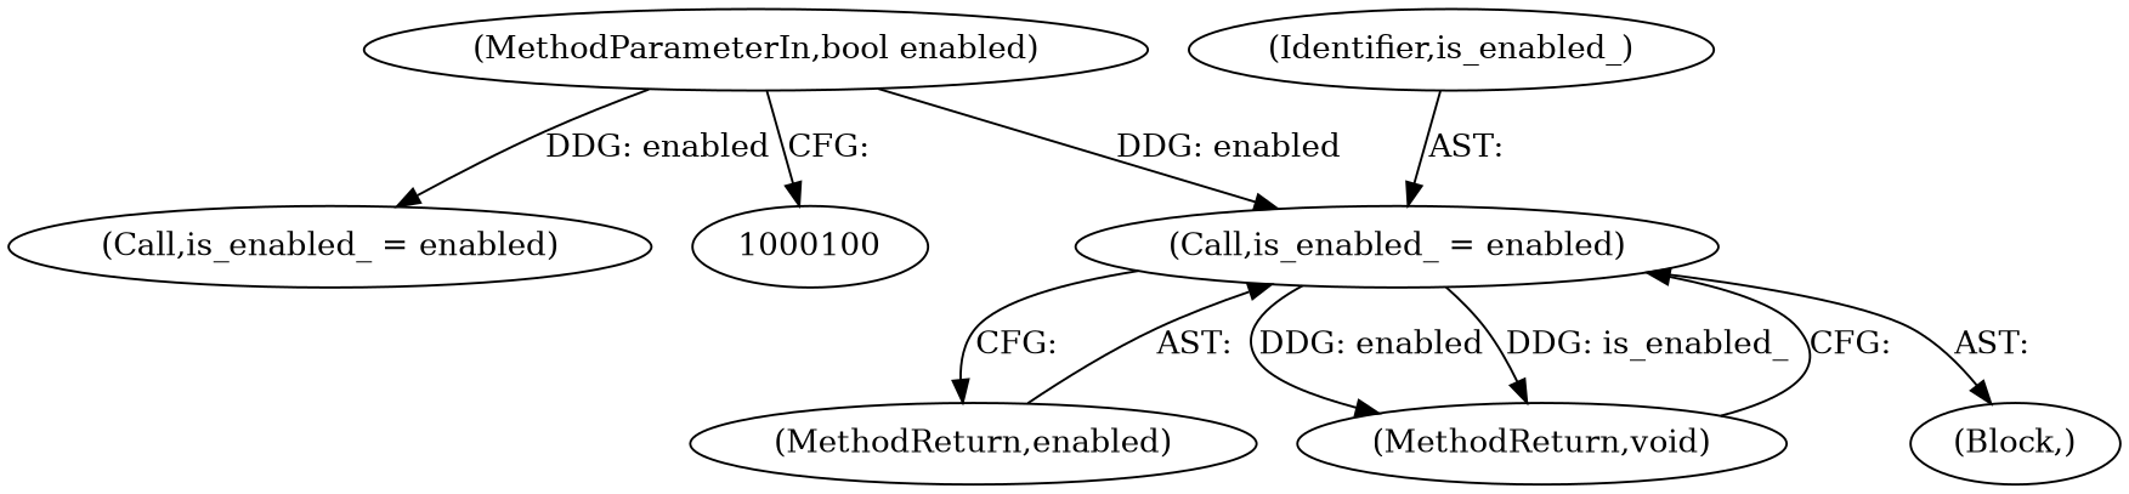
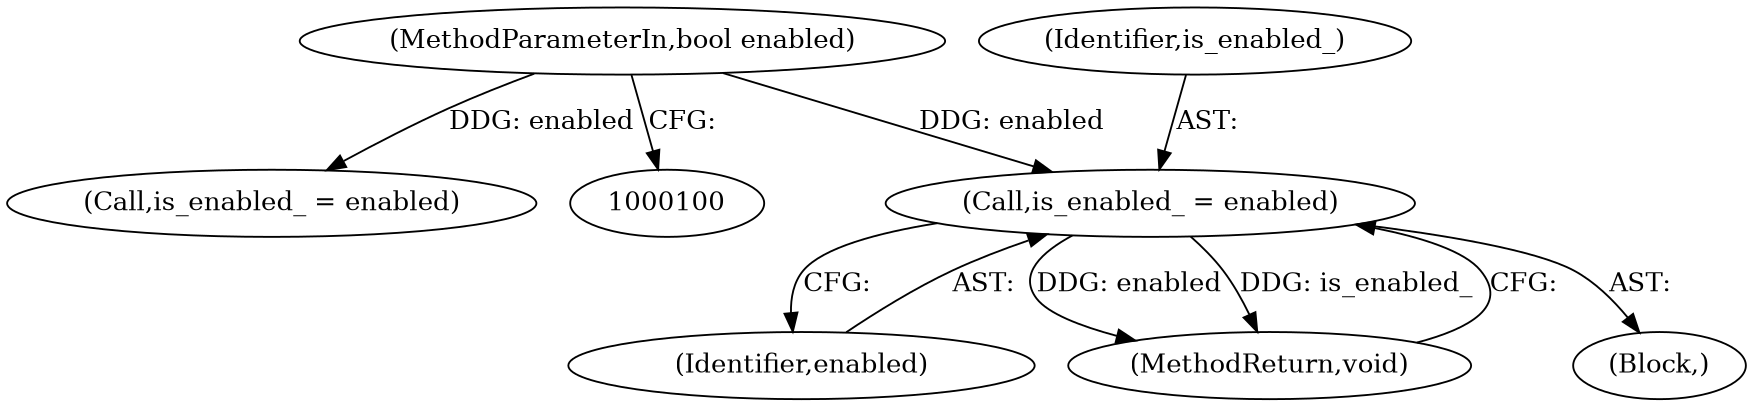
  digraph {
    n1 [label="(Call,is_enabled_ = enabled)"]
-   n2 [label="(MethodReturn,enabled)"]
+   n2 [label="(Identifier,enabled)"]
    n3 [label="(MethodReturn,void)"]
    n4 [label="(Block,)"]
    n5 [label="(MethodParameterIn,bool enabled)"]
    n6 [label="(Call,is_enabled_ = enabled)"]
    1000100
    n8 [label="(Identifier,is_enabled_)"]
    n1 -> n2 [label="CFG: "]
    n1 -> n3 [label="DDG: enabled"]
    n1 -> n3 [label="DDG: is_enabled_"]
    n1 -> n4 [label="AST: "]
    n2 -> n1 [label="AST: "]
    n3 -> n1 [label="CFG: "]
    n5 -> n1 [label="DDG: enabled"]
    n5 -> n6 [label="DDG: enabled"]
    n5 -> 1000100 [label="CFG: "]
    n8 -> n1 [label="AST: "]
  }
